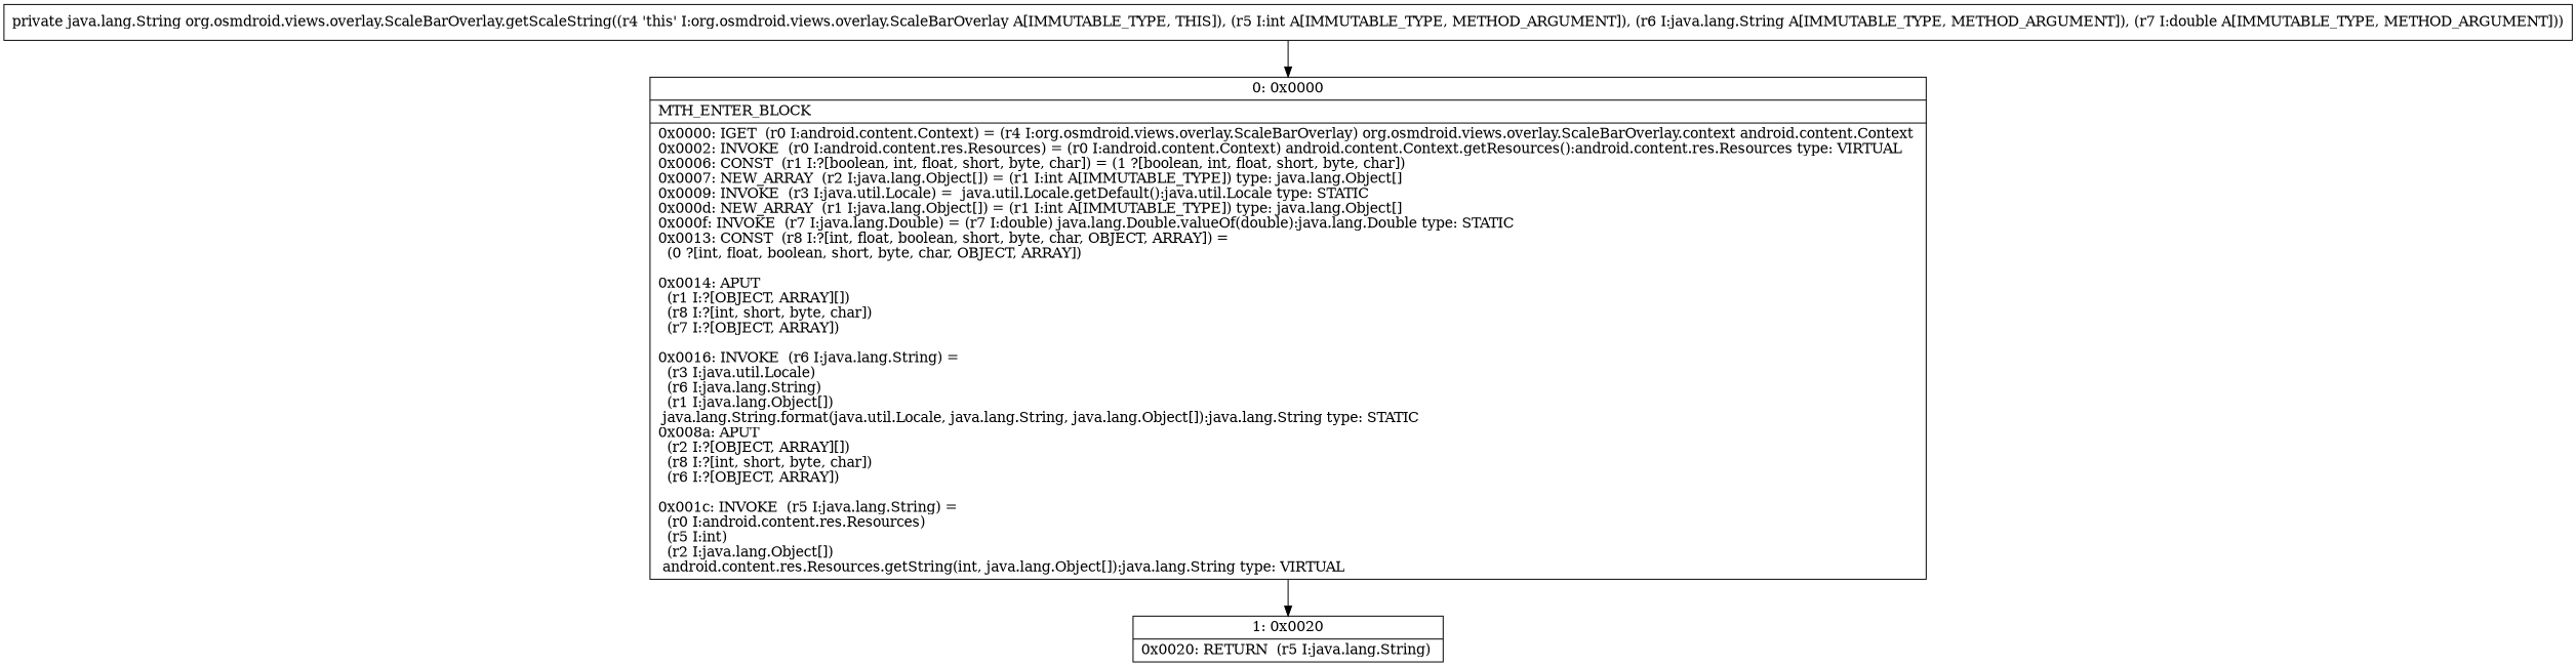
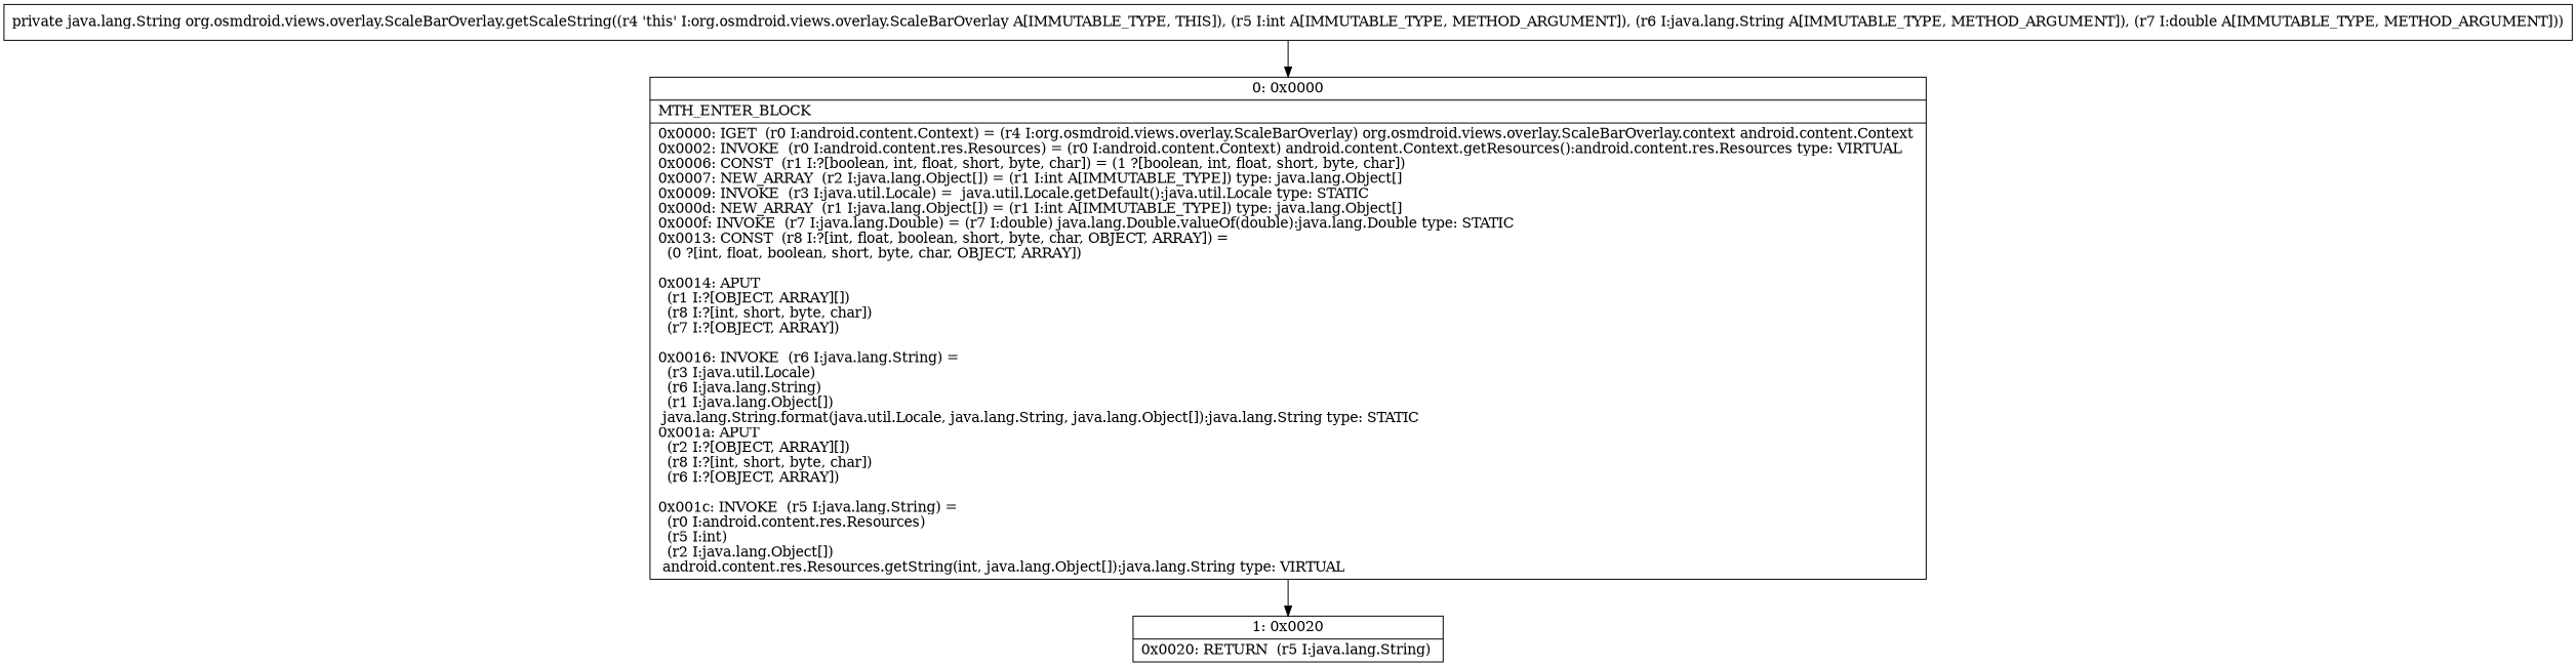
  digraph {
    node [shape=record]
-   n1 [label="{0\:\ 0x0000|MTH_ENTER_BLOCK\l|0x0000: IGET  (r0 I:android.content.Context) = (r4 I:org.osmdroid.views.overlay.ScaleBarOverlay) org.osmdroid.views.overlay.ScaleBarOverlay.context android.content.Context \l0x0002: INVOKE  (r0 I:android.content.res.Resources) = (r0 I:android.content.Context) android.content.Context.getResources():android.content.res.Resources type: VIRTUAL \l0x0006: CONST  (r1 I:?[boolean, int, float, short, byte, char]) = (1 ?[boolean, int, float, short, byte, char]) \l0x0007: NEW_ARRAY  (r2 I:java.lang.Object[]) = (r1 I:int A[IMMUTABLE_TYPE]) type: java.lang.Object[] \l0x0009: INVOKE  (r3 I:java.util.Locale) =  java.util.Locale.getDefault():java.util.Locale type: STATIC \l0x000d: NEW_ARRAY  (r1 I:java.lang.Object[]) = (r1 I:int A[IMMUTABLE_TYPE]) type: java.lang.Object[] \l0x000f: INVOKE  (r7 I:java.lang.Double) = (r7 I:double) java.lang.Double.valueOf(double):java.lang.Double type: STATIC \l0x0013: CONST  (r8 I:?[int, float, boolean, short, byte, char, OBJECT, ARRAY]) = \l  (0 ?[int, float, boolean, short, byte, char, OBJECT, ARRAY])\l \l0x0014: APUT  \l  (r1 I:?[OBJECT, ARRAY][])\l  (r8 I:?[int, short, byte, char])\l  (r7 I:?[OBJECT, ARRAY])\l \l0x0016: INVOKE  (r6 I:java.lang.String) = \l  (r3 I:java.util.Locale)\l  (r6 I:java.lang.String)\l  (r1 I:java.lang.Object[])\l java.lang.String.format(java.util.Locale, java.lang.String, java.lang.Object[]):java.lang.String type: STATIC \l0x008a: APUT  \l  (r2 I:?[OBJECT, ARRAY][])\l  (r8 I:?[int, short, byte, char])\l  (r6 I:?[OBJECT, ARRAY])\l \l0x001c: INVOKE  (r5 I:java.lang.String) = \l  (r0 I:android.content.res.Resources)\l  (r5 I:int)\l  (r2 I:java.lang.Object[])\l android.content.res.Resources.getString(int, java.lang.Object[]):java.lang.String type: VIRTUAL \l}"]
+   n1 [label="{0\:\ 0x0000|MTH_ENTER_BLOCK\l|0x0000: IGET  (r0 I:android.content.Context) = (r4 I:org.osmdroid.views.overlay.ScaleBarOverlay) org.osmdroid.views.overlay.ScaleBarOverlay.context android.content.Context \l0x0002: INVOKE  (r0 I:android.content.res.Resources) = (r0 I:android.content.Context) android.content.Context.getResources():android.content.res.Resources type: VIRTUAL \l0x0006: CONST  (r1 I:?[boolean, int, float, short, byte, char]) = (1 ?[boolean, int, float, short, byte, char]) \l0x0007: NEW_ARRAY  (r2 I:java.lang.Object[]) = (r1 I:int A[IMMUTABLE_TYPE]) type: java.lang.Object[] \l0x0009: INVOKE  (r3 I:java.util.Locale) =  java.util.Locale.getDefault():java.util.Locale type: STATIC \l0x000d: NEW_ARRAY  (r1 I:java.lang.Object[]) = (r1 I:int A[IMMUTABLE_TYPE]) type: java.lang.Object[] \l0x000f: INVOKE  (r7 I:java.lang.Double) = (r7 I:double) java.lang.Double.valueOf(double):java.lang.Double type: STATIC \l0x0013: CONST  (r8 I:?[int, float, boolean, short, byte, char, OBJECT, ARRAY]) = \l  (0 ?[int, float, boolean, short, byte, char, OBJECT, ARRAY])\l \l0x0014: APUT  \l  (r1 I:?[OBJECT, ARRAY][])\l  (r8 I:?[int, short, byte, char])\l  (r7 I:?[OBJECT, ARRAY])\l \l0x0016: INVOKE  (r6 I:java.lang.String) = \l  (r3 I:java.util.Locale)\l  (r6 I:java.lang.String)\l  (r1 I:java.lang.Object[])\l java.lang.String.format(java.util.Locale, java.lang.String, java.lang.Object[]):java.lang.String type: STATIC \l0x001a: APUT  \l  (r2 I:?[OBJECT, ARRAY][])\l  (r8 I:?[int, short, byte, char])\l  (r6 I:?[OBJECT, ARRAY])\l \l0x001c: INVOKE  (r5 I:java.lang.String) = \l  (r0 I:android.content.res.Resources)\l  (r5 I:int)\l  (r2 I:java.lang.Object[])\l android.content.res.Resources.getString(int, java.lang.Object[]):java.lang.String type: VIRTUAL \l}"]
    n2 [label="{1\:\ 0x0020|0x0020: RETURN  (r5 I:java.lang.String) \l}"]
    n3 [label="{private java.lang.String org.osmdroid.views.overlay.ScaleBarOverlay.getScaleString((r4 'this' I:org.osmdroid.views.overlay.ScaleBarOverlay A[IMMUTABLE_TYPE, THIS]), (r5 I:int A[IMMUTABLE_TYPE, METHOD_ARGUMENT]), (r6 I:java.lang.String A[IMMUTABLE_TYPE, METHOD_ARGUMENT]), (r7 I:double A[IMMUTABLE_TYPE, METHOD_ARGUMENT])) }"]
    n1 -> n2
    n3 -> n1
  }
